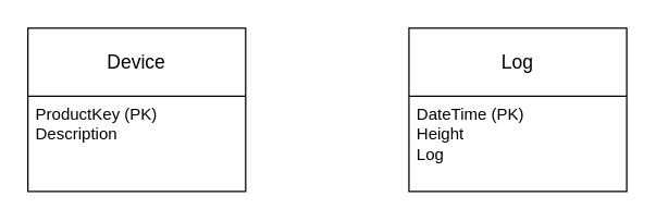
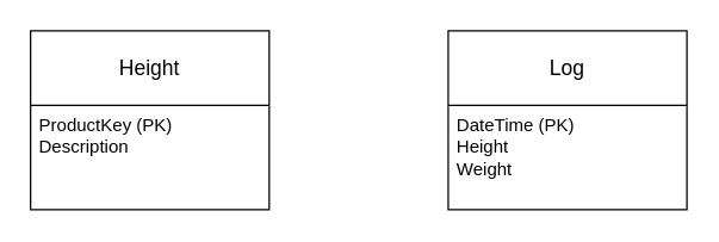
  <mxCell id="0" />
  <mxCell id="1" parent="0" />
- <mxCell id="2" value="Device" style="swimlane;childLayout=stackLayout;horizontal=1;startSize=50;horizontalStack=0;rounded=0;fontSize=14;fontStyle=0;strokeWidth=1;resizeParent=0;resizeLast=1;shadow=0;dashed=0;align=center;arcSize=4;whiteSpace=wrap;html=1;" parent="1" vertex="1"><mxGeometry x="20" y="20" width="160" height="120" as="geometry" /></mxCell>
+ <mxCell id="2" value="Height" style="swimlane;childLayout=stackLayout;horizontal=1;startSize=50;horizontalStack=0;rounded=0;fontSize=14;fontStyle=0;strokeWidth=1;resizeParent=0;resizeLast=1;shadow=0;dashed=0;align=center;arcSize=4;whiteSpace=wrap;html=1;" parent="1" vertex="1"><mxGeometry x="20" y="20" width="160" height="120" as="geometry" /></mxCell>
  <mxCell id="3" value="ProductKey (PK)&lt;br&gt;Description" style="align=left;strokeColor=none;fillColor=none;spacingLeft=4;fontSize=12;verticalAlign=top;resizable=0;rotatable=0;part=1;html=1;" parent="2" vertex="1"><mxGeometry y="50" width="160" height="70" as="geometry" /></mxCell>
  <mxCell id="4" value="Log" style="swimlane;childLayout=stackLayout;horizontal=1;startSize=50;horizontalStack=0;rounded=0;fontSize=14;fontStyle=0;strokeWidth=1;resizeParent=0;resizeLast=1;shadow=0;dashed=0;align=center;arcSize=4;whiteSpace=wrap;html=1;swimlaneLine=1;fillColor=default;" parent="1" vertex="1"><mxGeometry x="300" y="20" width="160" height="120" as="geometry" /></mxCell>
- <mxCell id="5" value="DateTime (PK)&lt;br&gt;Height&lt;br&gt;Log" style="align=left;strokeColor=none;fillColor=none;spacingLeft=4;fontSize=12;verticalAlign=top;resizable=0;rotatable=0;part=1;html=1;" parent="4" vertex="1"><mxGeometry y="50" width="160" height="70" as="geometry" /></mxCell>
+ <mxCell id="5" value="DateTime (PK)&lt;br&gt;Height&lt;br&gt;Weight" style="align=left;strokeColor=none;fillColor=none;spacingLeft=4;fontSize=12;verticalAlign=top;resizable=0;rotatable=0;part=1;html=1;" parent="4" vertex="1"><mxGeometry y="50" width="160" height="70" as="geometry" /></mxCell>
